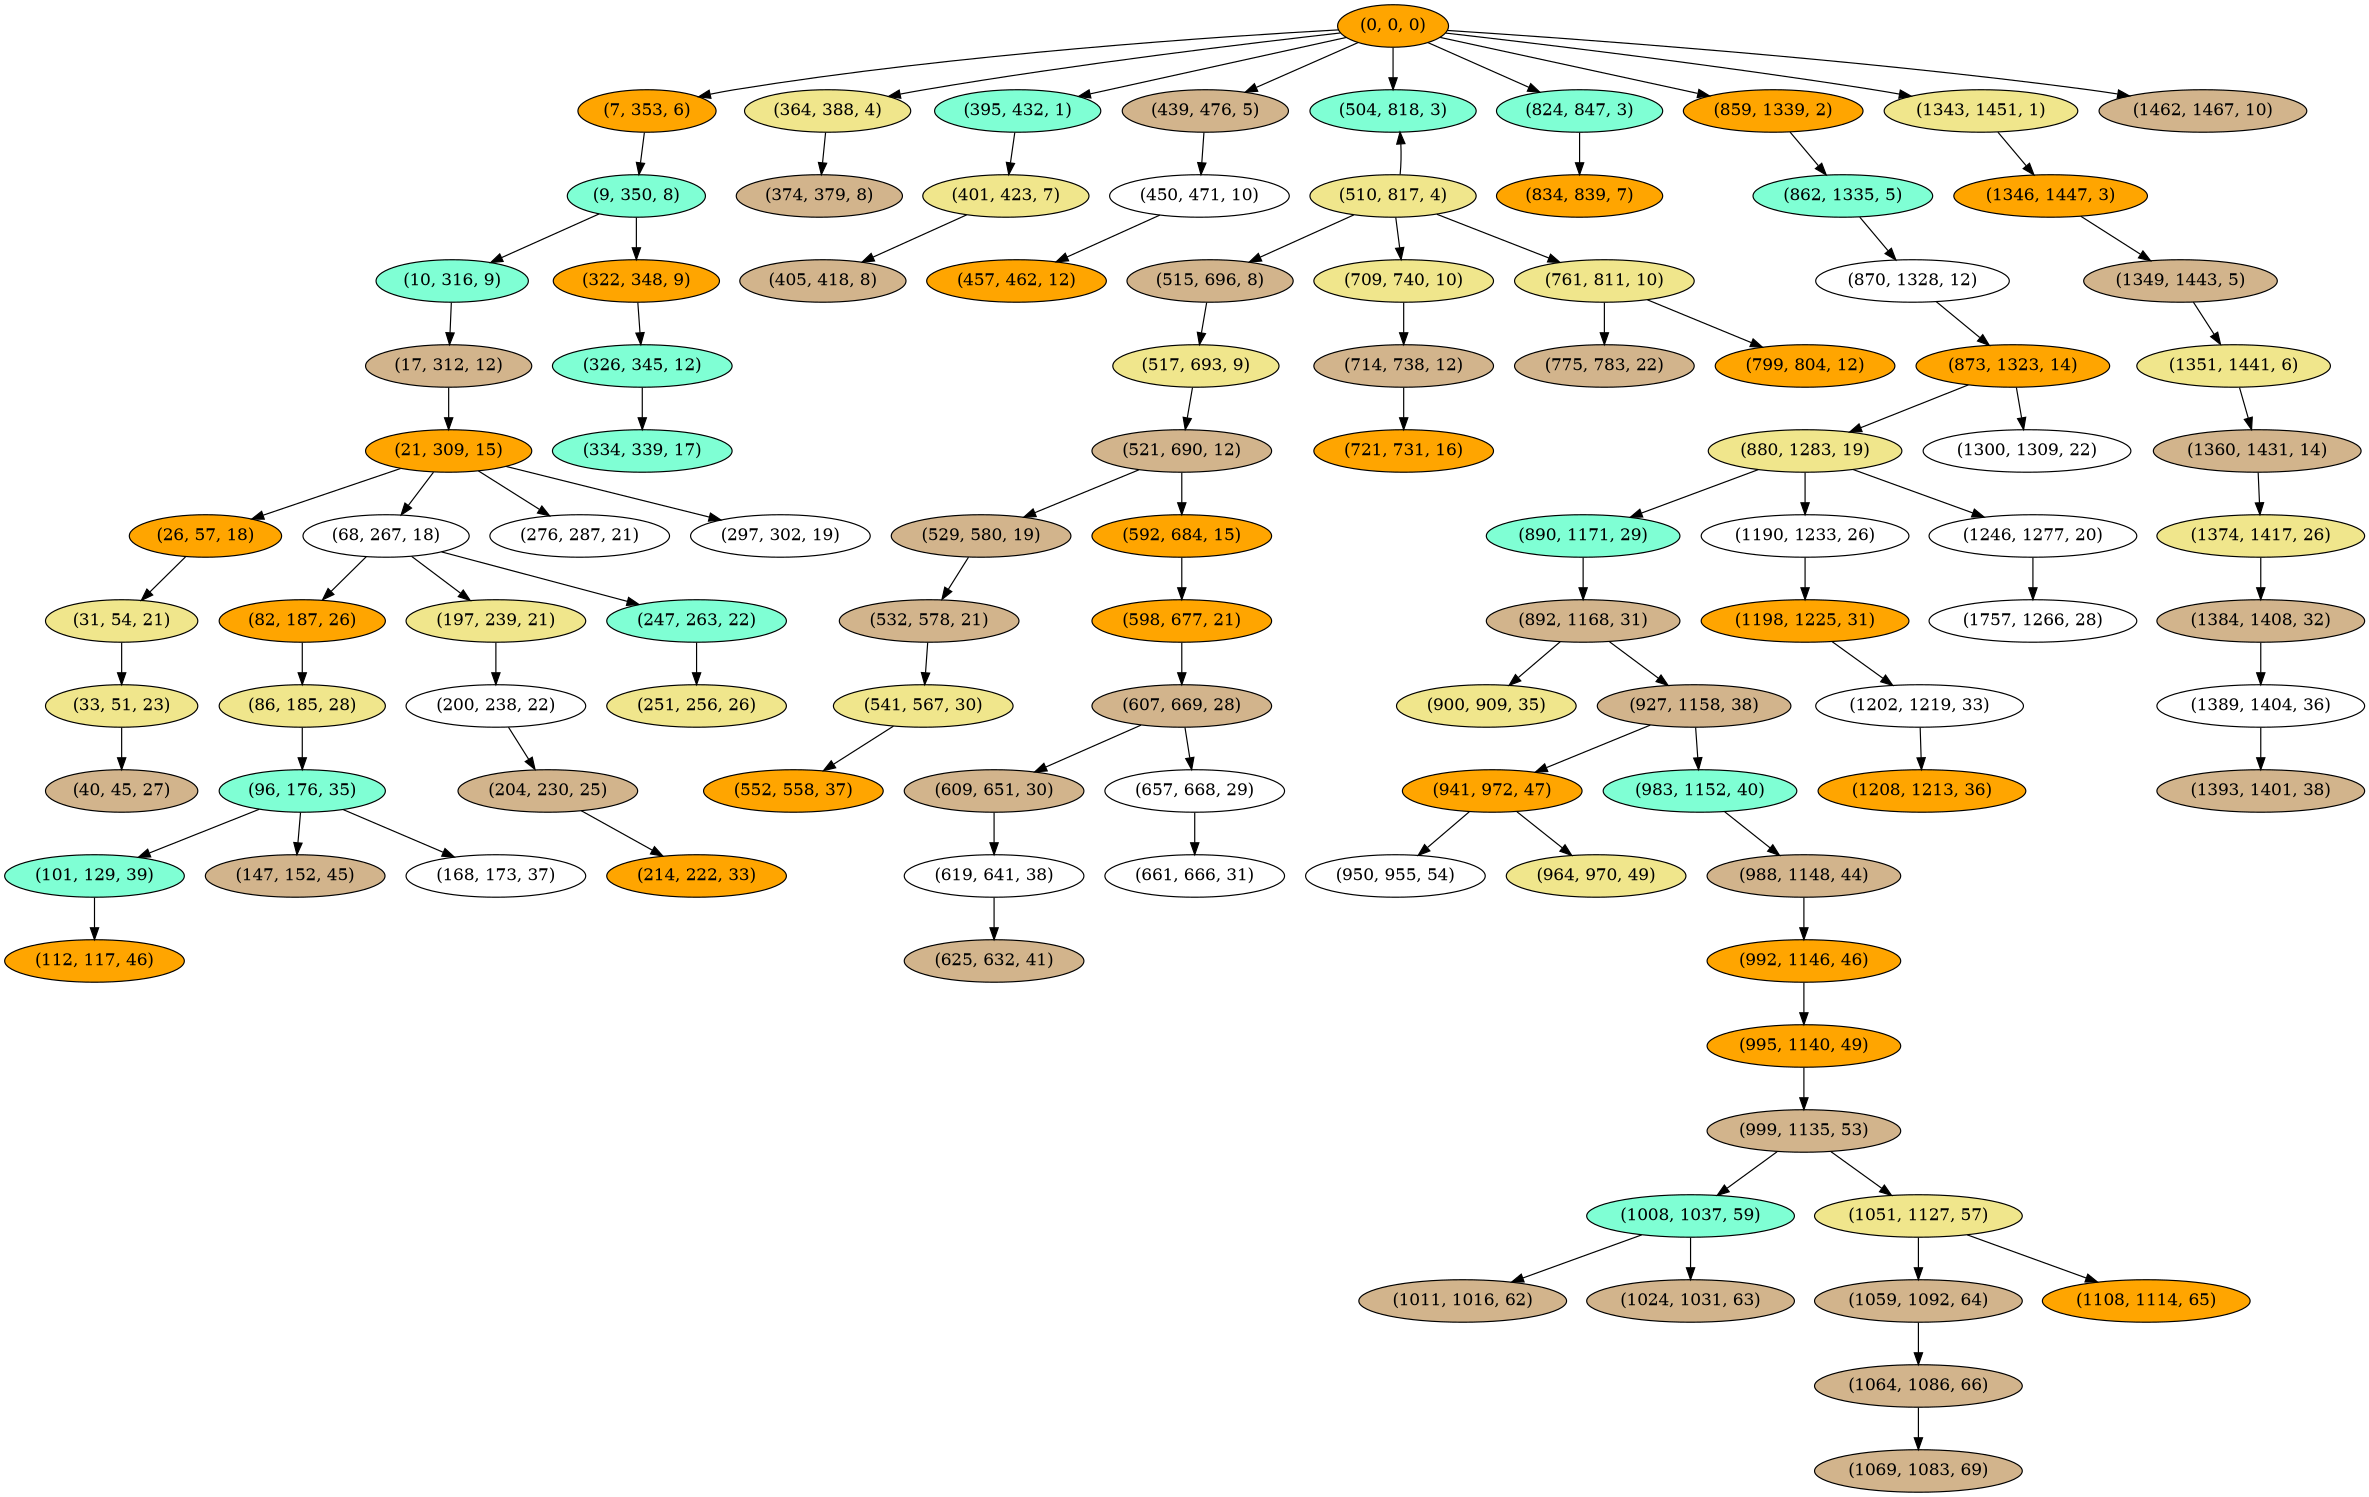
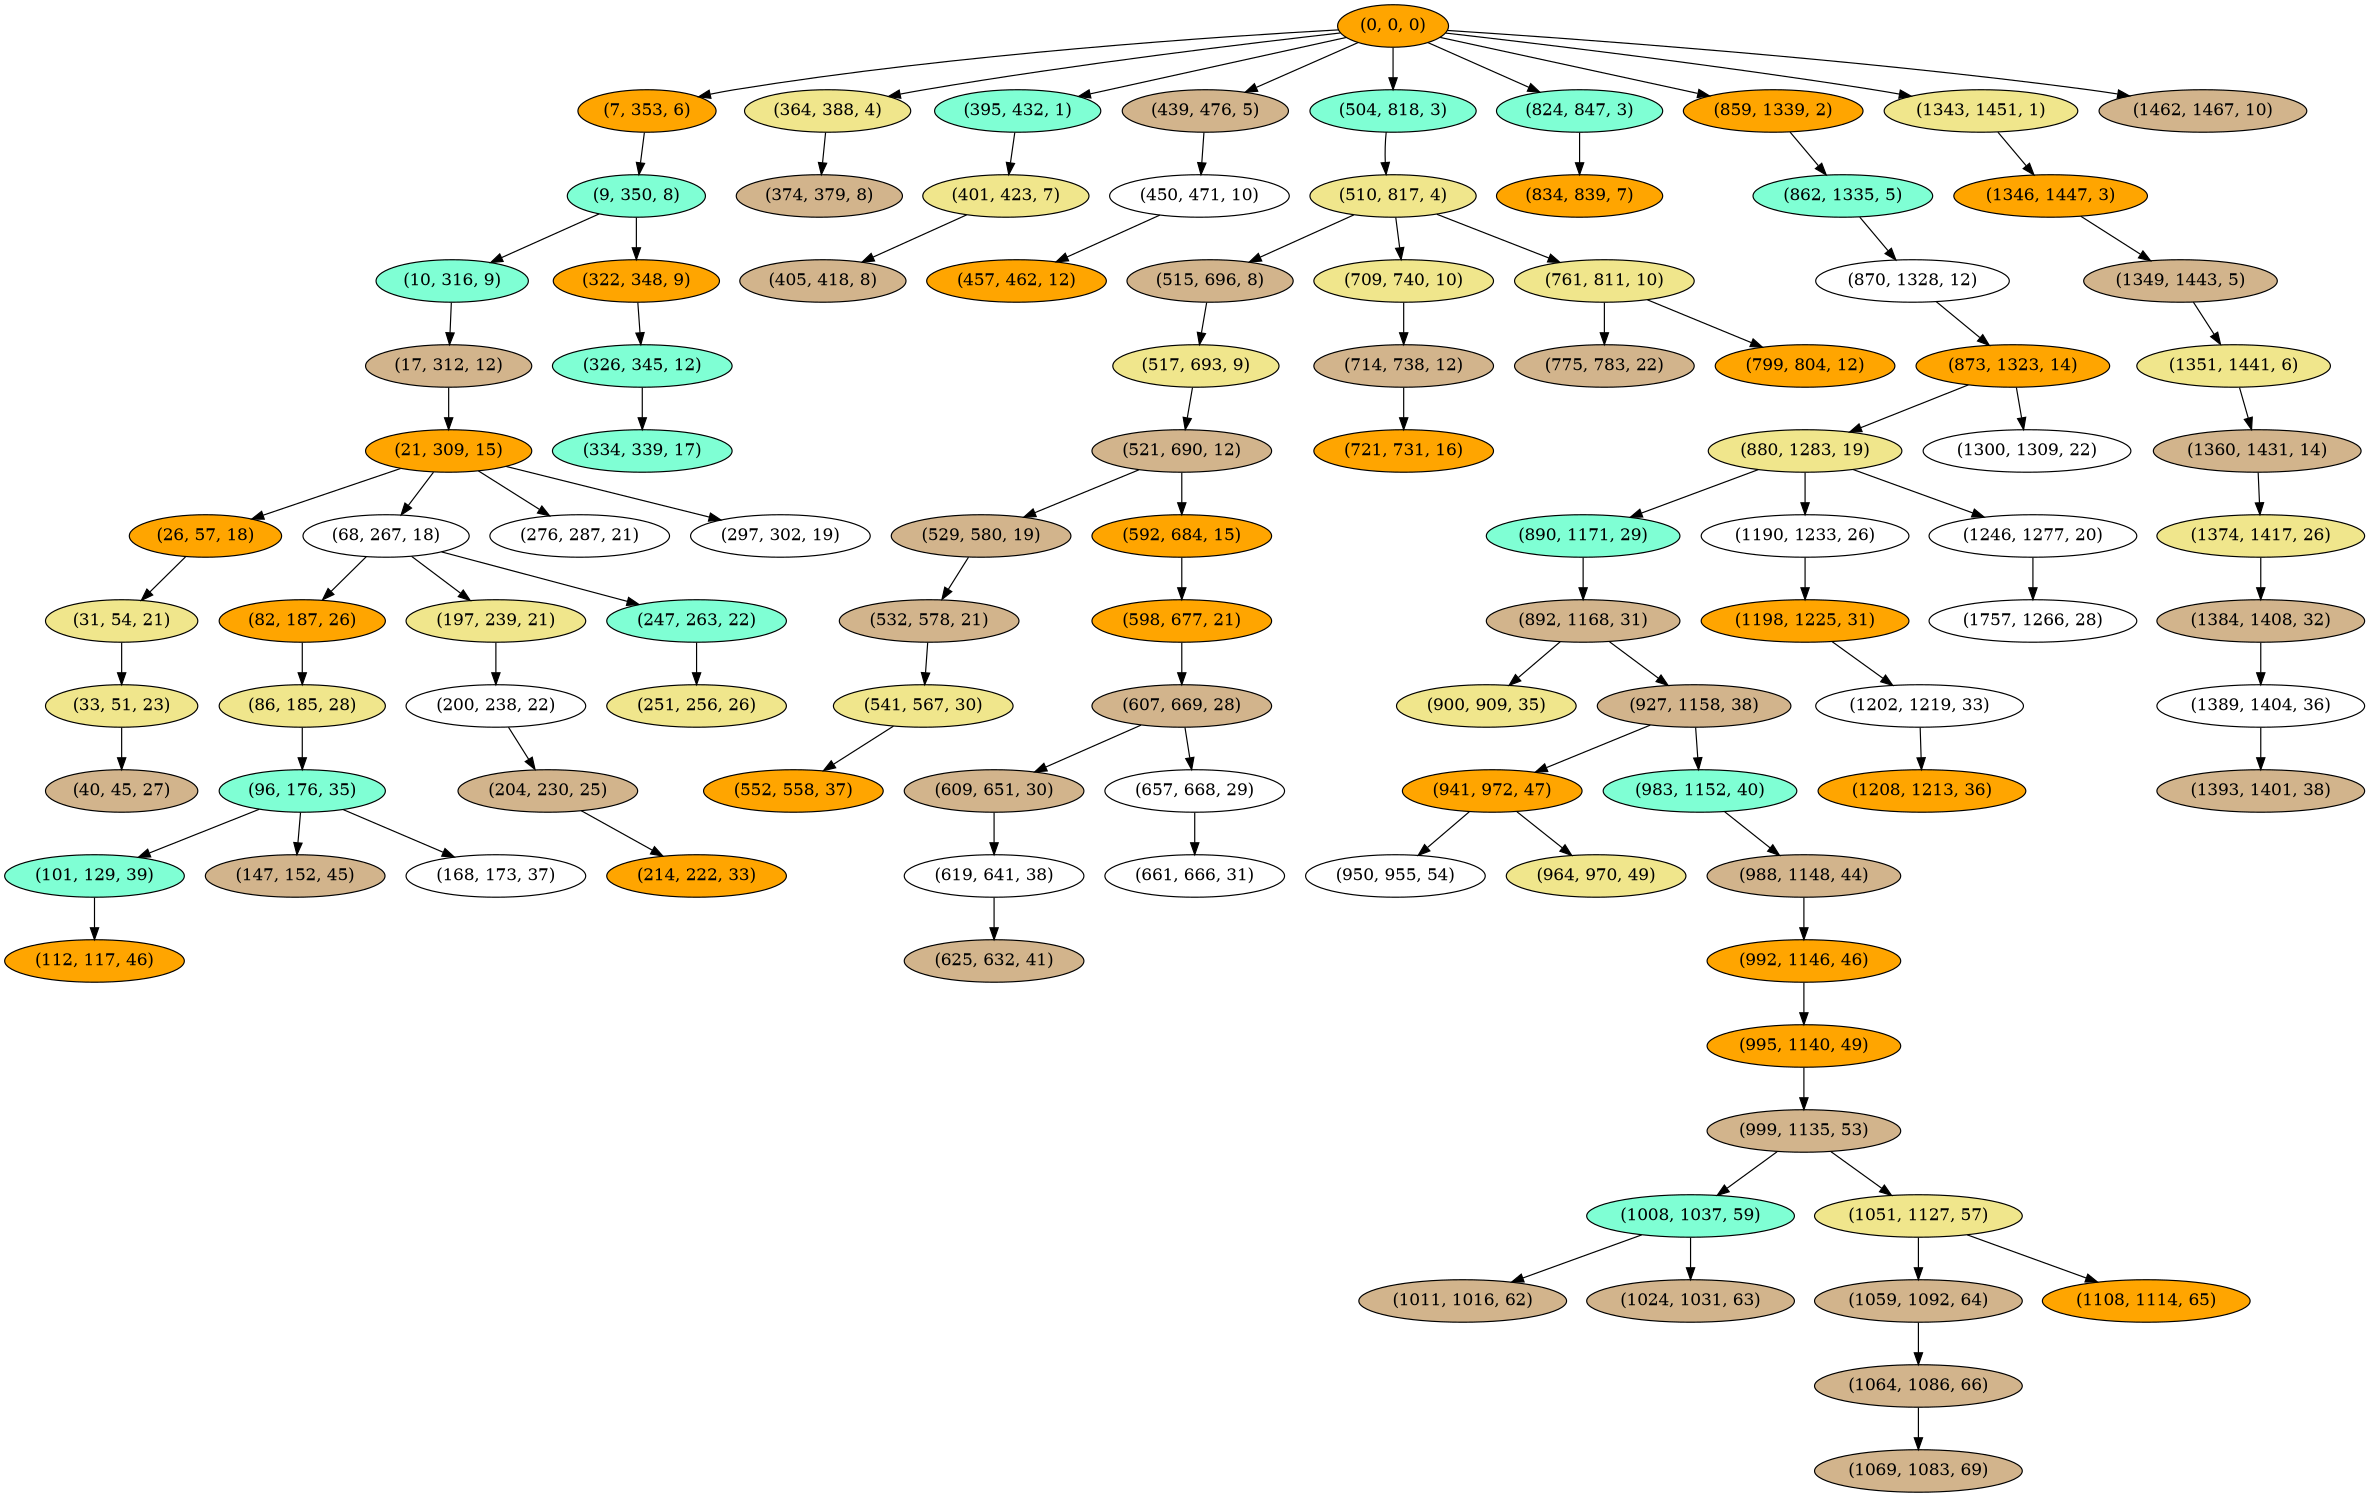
  digraph {
    node [fillcolor=tan style=filled]
    "(0, 0, 0)" [fillcolor=orange]
    "(7, 353, 6)" [fillcolor=orange]
    "(364, 388, 4)" [fillcolor=khaki]
    "(395, 432, 1)" [fillcolor=aquamarine]
    "(439, 476, 5)"
    "(504, 818, 3)" [fillcolor=aquamarine]
    "(824, 847, 3)" [fillcolor=aquamarine]
    "(859, 1339, 2)" [fillcolor=orange]
    "(1343, 1451, 1)" [fillcolor=khaki]
    "(1462, 1467, 10)"
    "(9, 350, 8)" [fillcolor=aquamarine]
    "(374, 379, 8)"
    "(401, 423, 7)" [fillcolor=khaki]
    "(450, 471, 10)" [fillcolor=white]
    "(510, 817, 4)" [fillcolor=khaki]
    "(834, 839, 7)" [fillcolor=orange]
    "(862, 1335, 5)" [fillcolor=aquamarine]
    "(1346, 1447, 3)" [fillcolor=orange]
    "(10, 316, 9)" [fillcolor=aquamarine]
    "(322, 348, 9)" [fillcolor=orange]
    "(17, 312, 12)"
    "(326, 345, 12)" [fillcolor=aquamarine]
    "(21, 309, 15)" [fillcolor=orange]
    "(26, 57, 18)" [fillcolor=orange]
    "(68, 267, 18)" [fillcolor=white]
    "(276, 287, 21)" [fillcolor=white]
    "(297, 302, 19)" [fillcolor=white]
    "(31, 54, 21)" [fillcolor=khaki]
    "(82, 187, 26)" [fillcolor=orange]
    "(197, 239, 21)" [fillcolor=khaki]
    "(247, 263, 22)" [fillcolor=aquamarine]
    "(33, 51, 23)" [fillcolor=khaki]
    "(40, 45, 27)"
    "(86, 185, 28)" [fillcolor=khaki]
    "(200, 238, 22)" [fillcolor=white]
    "(251, 256, 26)" [fillcolor=khaki]
    "(96, 176, 35)" [fillcolor=aquamarine]
    "(101, 129, 39)" [fillcolor=aquamarine]
    "(147, 152, 45)"
    "(168, 173, 37)" [fillcolor=white]
    "(112, 117, 46)" [fillcolor=orange]
    "(204, 230, 25)"
    "(214, 222, 33)" [fillcolor=orange]
    "(334, 339, 17)" [fillcolor=aquamarine]
    "(405, 418, 8)"
    "(457, 462, 12)" [fillcolor=orange]
    "(515, 696, 8)"
    "(709, 740, 10)" [fillcolor=khaki]
    "(761, 811, 10)" [fillcolor=khaki]
    "(517, 693, 9)" [fillcolor=khaki]
    "(714, 738, 12)"
    "(775, 783, 22)"
    "(799, 804, 12)" [fillcolor=orange]
    "(521, 690, 12)"
    "(529, 580, 19)"
    "(592, 684, 15)" [fillcolor=orange]
    "(532, 578, 21)"
    "(598, 677, 21)" [fillcolor=orange]
    "(541, 567, 30)" [fillcolor=khaki]
    "(552, 558, 37)" [fillcolor=orange]
    "(607, 669, 28)"
    "(609, 651, 30)"
    "(657, 668, 29)" [fillcolor=white]
    "(619, 641, 38)" [fillcolor=white]
    "(661, 666, 31)" [fillcolor=white]
    "(625, 632, 41)"
    "(721, 731, 16)" [fillcolor=orange]
    "(870, 1328, 12)" [fillcolor=white]
    "(873, 1323, 14)" [fillcolor=orange]
    "(880, 1283, 19)" [fillcolor=khaki]
    "(1300, 1309, 22)" [fillcolor=white]
    "(890, 1171, 29)" [fillcolor=aquamarine]
    "(1190, 1233, 26)" [fillcolor=white]
    "(1246, 1277, 20)" [fillcolor=white]
    "(892, 1168, 31)"
    "(1198, 1225, 31)" [fillcolor=orange]
    n77 [fillcolor=white label="(1757, 1266, 28)"]
    "(900, 909, 35)" [fillcolor=khaki]
    "(927, 1158, 38)"
    "(941, 972, 47)" [fillcolor=orange]
    "(983, 1152, 40)" [fillcolor=aquamarine]
    "(950, 955, 54)" [fillcolor=white]
    "(964, 970, 49)" [fillcolor=khaki]
    "(988, 1148, 44)"
    "(992, 1146, 46)" [fillcolor=orange]
    "(995, 1140, 49)" [fillcolor=orange]
    "(999, 1135, 53)"
    "(1008, 1037, 59)" [fillcolor=aquamarine]
    "(1051, 1127, 57)" [fillcolor=khaki]
    "(1011, 1016, 62)"
    "(1024, 1031, 63)"
    "(1059, 1092, 64)"
    "(1108, 1114, 65)" [fillcolor=orange]
    "(1064, 1086, 66)"
    "(1069, 1083, 69)"
    "(1202, 1219, 33)" [fillcolor=white]
    "(1208, 1213, 36)" [fillcolor=orange]
    "(1349, 1443, 5)"
    "(1351, 1441, 6)" [fillcolor=khaki]
    "(1360, 1431, 14)"
    "(1374, 1417, 26)" [fillcolor=khaki]
    "(1384, 1408, 32)"
    "(1389, 1404, 36)" [fillcolor=white]
    "(1393, 1401, 38)"
    "(0, 0, 0)" -> "(7, 353, 6)"
    "(0, 0, 0)" -> "(364, 388, 4)"
    "(0, 0, 0)" -> "(395, 432, 1)"
    "(0, 0, 0)" -> "(439, 476, 5)"
    "(0, 0, 0)" -> "(504, 818, 3)"
    "(0, 0, 0)" -> "(824, 847, 3)"
    "(0, 0, 0)" -> "(859, 1339, 2)"
    "(0, 0, 0)" -> "(1343, 1451, 1)"
    "(0, 0, 0)" -> "(1462, 1467, 10)"
    "(7, 353, 6)" -> "(9, 350, 8)"
    "(364, 388, 4)" -> "(374, 379, 8)"
    "(395, 432, 1)" -> "(401, 423, 7)"
    "(439, 476, 5)" -> "(450, 471, 10)"
-   "(510, 817, 4)" -> "(504, 818, 3)"
+   "(504, 818, 3)" -> "(510, 817, 4)"
    "(824, 847, 3)" -> "(834, 839, 7)"
    "(859, 1339, 2)" -> "(862, 1335, 5)"
    "(1343, 1451, 1)" -> "(1346, 1447, 3)"
    "(9, 350, 8)" -> "(10, 316, 9)"
    "(9, 350, 8)" -> "(322, 348, 9)"
    "(401, 423, 7)" -> "(405, 418, 8)"
    "(450, 471, 10)" -> "(457, 462, 12)"
    "(510, 817, 4)" -> "(515, 696, 8)"
    "(510, 817, 4)" -> "(709, 740, 10)"
    "(510, 817, 4)" -> "(761, 811, 10)"
    "(862, 1335, 5)" -> "(870, 1328, 12)"
    "(1346, 1447, 3)" -> "(1349, 1443, 5)"
    "(10, 316, 9)" -> "(17, 312, 12)"
    "(322, 348, 9)" -> "(326, 345, 12)"
    "(17, 312, 12)" -> "(21, 309, 15)"
    "(326, 345, 12)" -> "(334, 339, 17)"
    "(21, 309, 15)" -> "(26, 57, 18)"
    "(21, 309, 15)" -> "(68, 267, 18)"
    "(21, 309, 15)" -> "(276, 287, 21)"
    "(21, 309, 15)" -> "(297, 302, 19)"
    "(26, 57, 18)" -> "(31, 54, 21)"
    "(68, 267, 18)" -> "(82, 187, 26)"
    "(68, 267, 18)" -> "(197, 239, 21)"
    "(68, 267, 18)" -> "(247, 263, 22)"
    "(31, 54, 21)" -> "(33, 51, 23)"
    "(82, 187, 26)" -> "(86, 185, 28)"
    "(197, 239, 21)" -> "(200, 238, 22)"
    "(247, 263, 22)" -> "(251, 256, 26)"
    "(33, 51, 23)" -> "(40, 45, 27)"
    "(86, 185, 28)" -> "(96, 176, 35)"
    "(200, 238, 22)" -> "(204, 230, 25)"
    "(96, 176, 35)" -> "(101, 129, 39)"
    "(96, 176, 35)" -> "(147, 152, 45)"
    "(96, 176, 35)" -> "(168, 173, 37)"
    "(101, 129, 39)" -> "(112, 117, 46)"
    "(204, 230, 25)" -> "(214, 222, 33)"
    "(515, 696, 8)" -> "(517, 693, 9)"
    "(709, 740, 10)" -> "(714, 738, 12)"
    "(761, 811, 10)" -> "(775, 783, 22)"
    "(761, 811, 10)" -> "(799, 804, 12)"
    "(517, 693, 9)" -> "(521, 690, 12)"
    "(714, 738, 12)" -> "(721, 731, 16)"
    "(521, 690, 12)" -> "(529, 580, 19)"
    "(521, 690, 12)" -> "(592, 684, 15)"
    "(529, 580, 19)" -> "(532, 578, 21)"
    "(592, 684, 15)" -> "(598, 677, 21)"
    "(532, 578, 21)" -> "(541, 567, 30)"
    "(598, 677, 21)" -> "(607, 669, 28)"
    "(541, 567, 30)" -> "(552, 558, 37)"
    "(607, 669, 28)" -> "(609, 651, 30)"
    "(607, 669, 28)" -> "(657, 668, 29)"
    "(609, 651, 30)" -> "(619, 641, 38)"
    "(657, 668, 29)" -> "(661, 666, 31)"
    "(619, 641, 38)" -> "(625, 632, 41)"
    "(870, 1328, 12)" -> "(873, 1323, 14)"
    "(873, 1323, 14)" -> "(880, 1283, 19)"
    "(873, 1323, 14)" -> "(1300, 1309, 22)"
    "(880, 1283, 19)" -> "(890, 1171, 29)"
    "(880, 1283, 19)" -> "(1190, 1233, 26)"
    "(880, 1283, 19)" -> "(1246, 1277, 20)"
    "(890, 1171, 29)" -> "(892, 1168, 31)"
    "(1190, 1233, 26)" -> "(1198, 1225, 31)"
    "(1246, 1277, 20)" -> n77
    "(892, 1168, 31)" -> "(900, 909, 35)"
    "(892, 1168, 31)" -> "(927, 1158, 38)"
    "(1198, 1225, 31)" -> "(1202, 1219, 33)"
    "(927, 1158, 38)" -> "(941, 972, 47)"
    "(927, 1158, 38)" -> "(983, 1152, 40)"
    "(941, 972, 47)" -> "(950, 955, 54)"
    "(941, 972, 47)" -> "(964, 970, 49)"
    "(983, 1152, 40)" -> "(988, 1148, 44)"
    "(988, 1148, 44)" -> "(992, 1146, 46)"
    "(992, 1146, 46)" -> "(995, 1140, 49)"
    "(995, 1140, 49)" -> "(999, 1135, 53)"
    "(999, 1135, 53)" -> "(1008, 1037, 59)"
    "(999, 1135, 53)" -> "(1051, 1127, 57)"
    "(1008, 1037, 59)" -> "(1011, 1016, 62)"
    "(1008, 1037, 59)" -> "(1024, 1031, 63)"
    "(1051, 1127, 57)" -> "(1059, 1092, 64)"
    "(1051, 1127, 57)" -> "(1108, 1114, 65)"
    "(1059, 1092, 64)" -> "(1064, 1086, 66)"
    "(1064, 1086, 66)" -> "(1069, 1083, 69)"
    "(1202, 1219, 33)" -> "(1208, 1213, 36)"
    "(1349, 1443, 5)" -> "(1351, 1441, 6)"
    "(1351, 1441, 6)" -> "(1360, 1431, 14)"
    "(1360, 1431, 14)" -> "(1374, 1417, 26)"
    "(1374, 1417, 26)" -> "(1384, 1408, 32)"
    "(1384, 1408, 32)" -> "(1389, 1404, 36)"
    "(1389, 1404, 36)" -> "(1393, 1401, 38)"
  }
